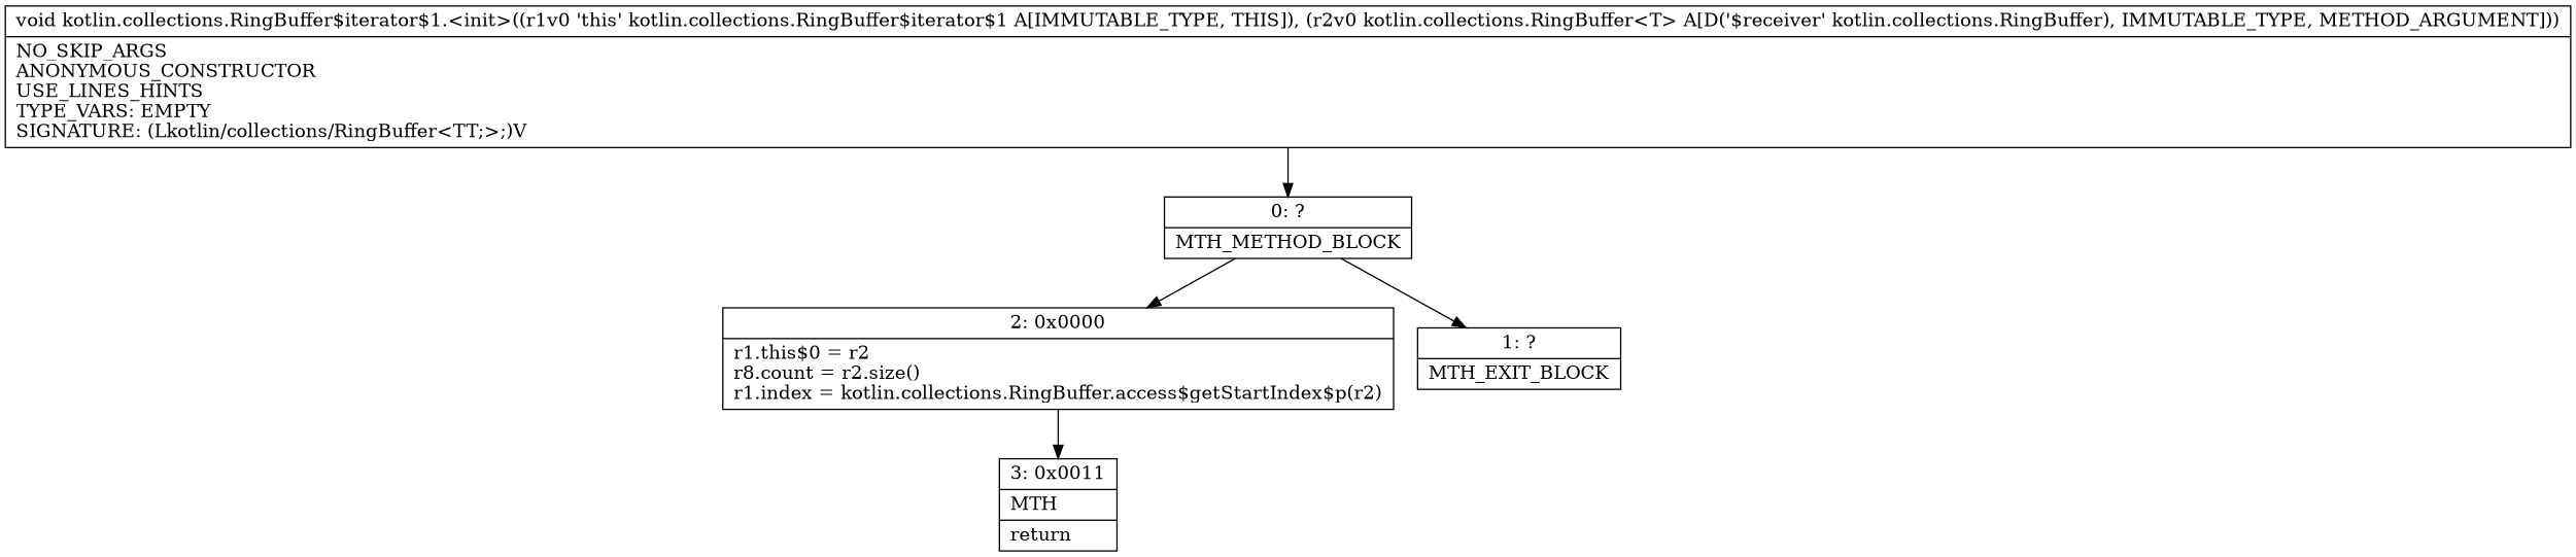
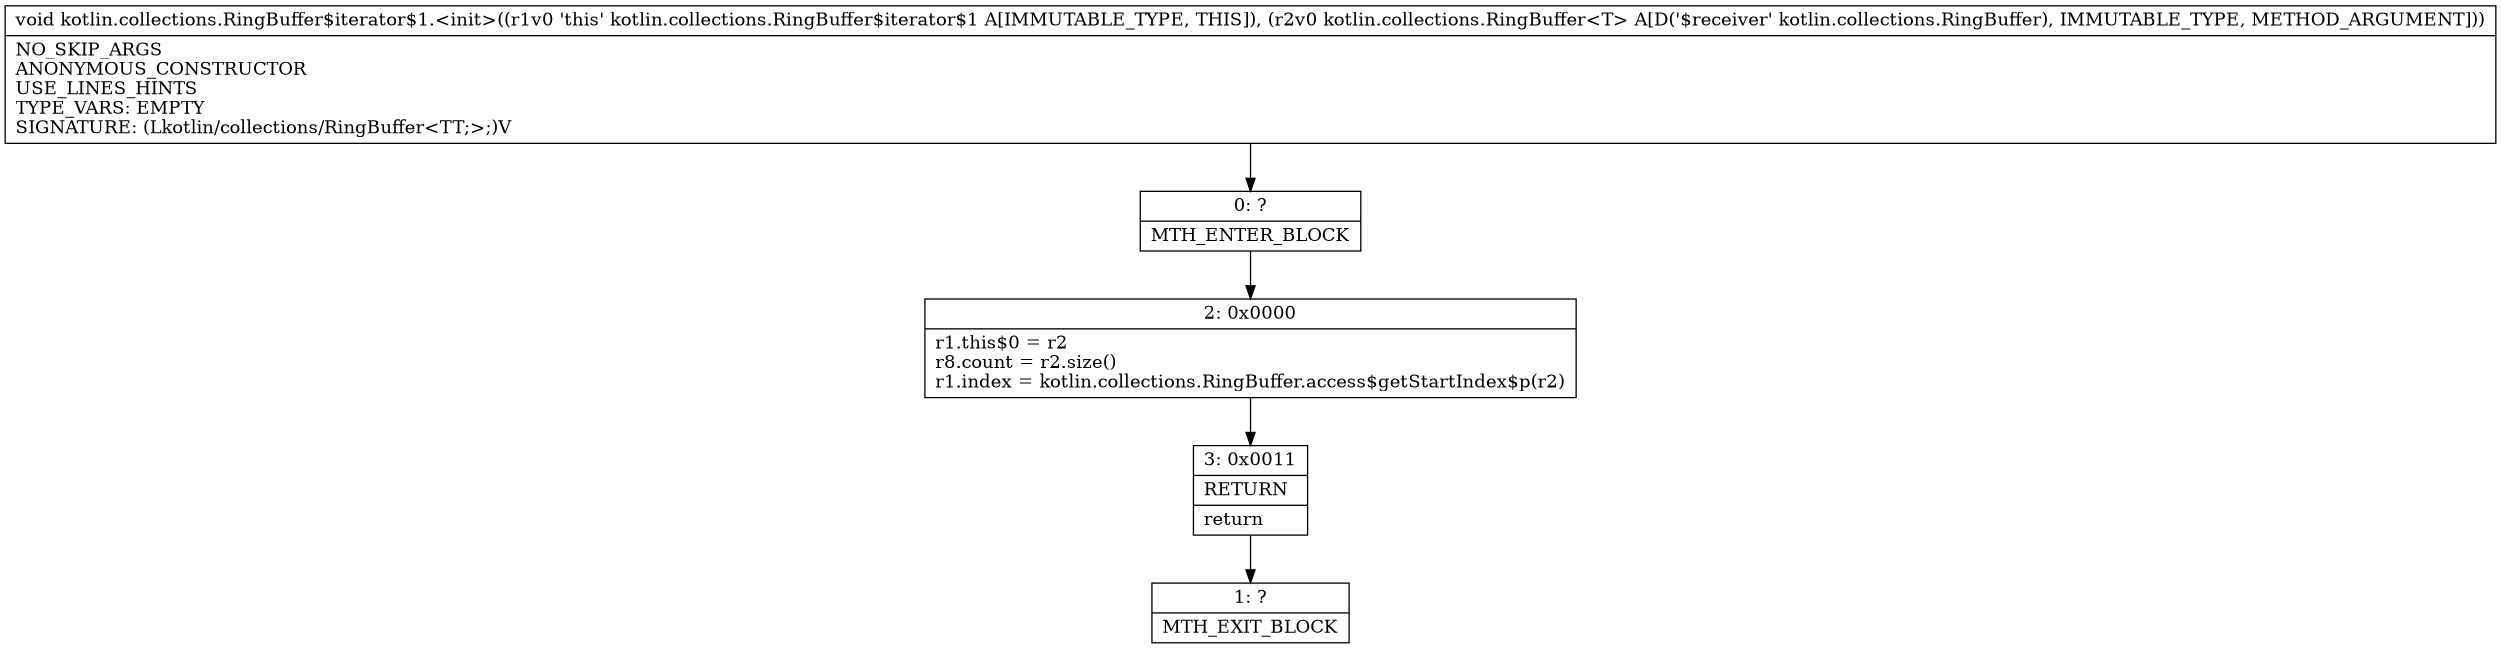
  digraph {
    node [shape=record]
-   n1 [label="{0\:\ ?|MTH_METHOD_BLOCK\l}"]
+   n1 [label="{0\:\ ?|MTH_ENTER_BLOCK\l}"]
    n2 [label="{2\:\ 0x0000|r1.this$0 = r2\lr8.count = r2.size()\lr1.index = kotlin.collections.RingBuffer.access$getStartIndex$p(r2)\l}"]
-   n3 [label="{3\:\ 0x0011|MTH\l|return\l}"]
+   n3 [label="{3\:\ 0x0011|RETURN\l|return\l}"]
    n4 [label="{1\:\ ?|MTH_EXIT_BLOCK\l}"]
    n5 [label="{void kotlin.collections.RingBuffer$iterator$1.\<init\>((r1v0 'this' kotlin.collections.RingBuffer$iterator$1 A[IMMUTABLE_TYPE, THIS]), (r2v0 kotlin.collections.RingBuffer\<T\> A[D('$receiver' kotlin.collections.RingBuffer), IMMUTABLE_TYPE, METHOD_ARGUMENT]))  | NO_SKIP_ARGS\lANONYMOUS_CONSTRUCTOR\lUSE_LINES_HINTS\lTYPE_VARS: EMPTY\lSIGNATURE: (Lkotlin\/collections\/RingBuffer\<TT;\>;)V\l}"]
    n1 -> n2
    n2 -> n3
-   n1 -> n4
+   n3 -> n4
    n5 -> n1
  }
